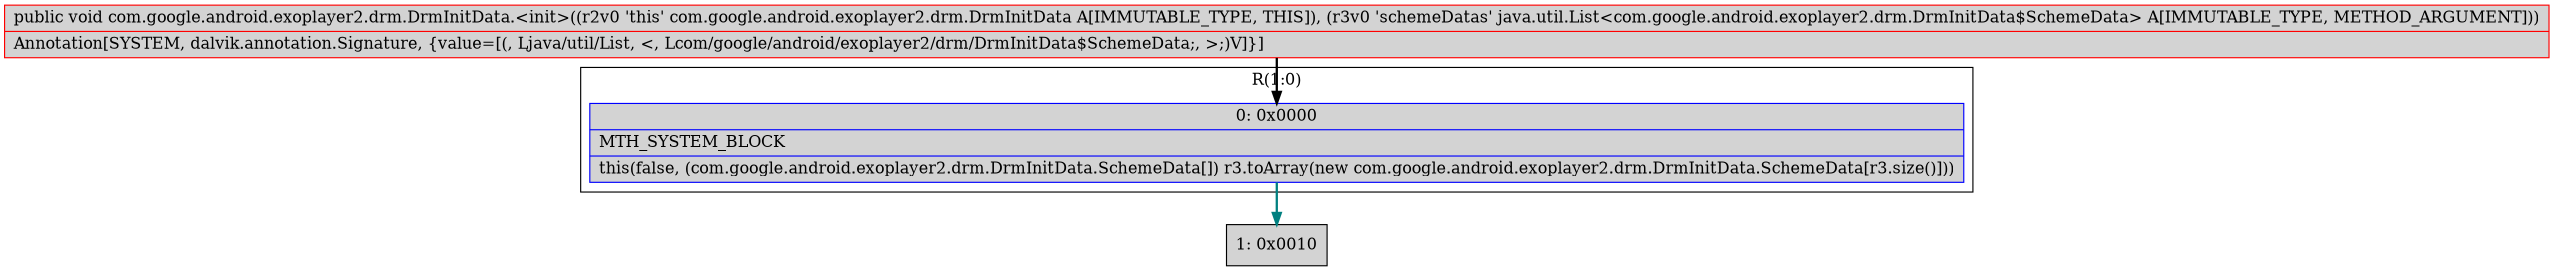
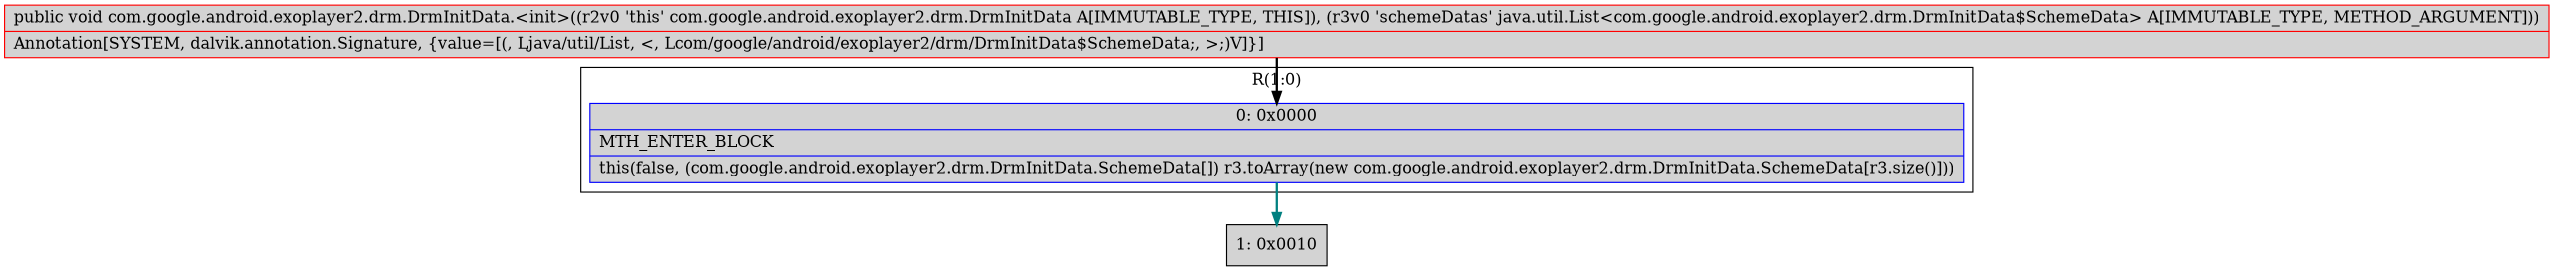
  digraph {
    node [shape=record style=filled fillcolor=lightgrey]
    edge [style=bold]
-   n1 [color=blue label="{0\:\ 0x0000|MTH_SYSTEM_BLOCK\l|this(false, (com.google.android.exoplayer2.drm.DrmInitData.SchemeData[]) r3.toArray(new com.google.android.exoplayer2.drm.DrmInitData.SchemeData[r3.size()]))\l}"]
+   n1 [color=blue label="{0\:\ 0x0000|MTH_ENTER_BLOCK\l|this(false, (com.google.android.exoplayer2.drm.DrmInitData.SchemeData[]) r3.toArray(new com.google.android.exoplayer2.drm.DrmInitData.SchemeData[r3.size()]))\l}"]
    n2 [color=black label="{1\:\ 0x0010}"]
    n3 [label="{public void com.google.android.exoplayer2.drm.DrmInitData.\<init\>((r2v0 'this' com.google.android.exoplayer2.drm.DrmInitData A[IMMUTABLE_TYPE, THIS]), (r3v0 'schemeDatas' java.util.List\<com.google.android.exoplayer2.drm.DrmInitData$SchemeData\> A[IMMUTABLE_TYPE, METHOD_ARGUMENT]))  | Annotation[SYSTEM, dalvik.annotation.Signature, \{value=[(, Ljava\/util\/List, \<, Lcom\/google\/android\/exoplayer2\/drm\/DrmInitData$SchemeData;, \>;)V]\}]\l}" color=red]
    subgraph cluster_1 {
      label="R(1:0)"
      n1
    }
    n1 -> n2 [color=teal]
    n3 -> n1 [color=black]
  }
